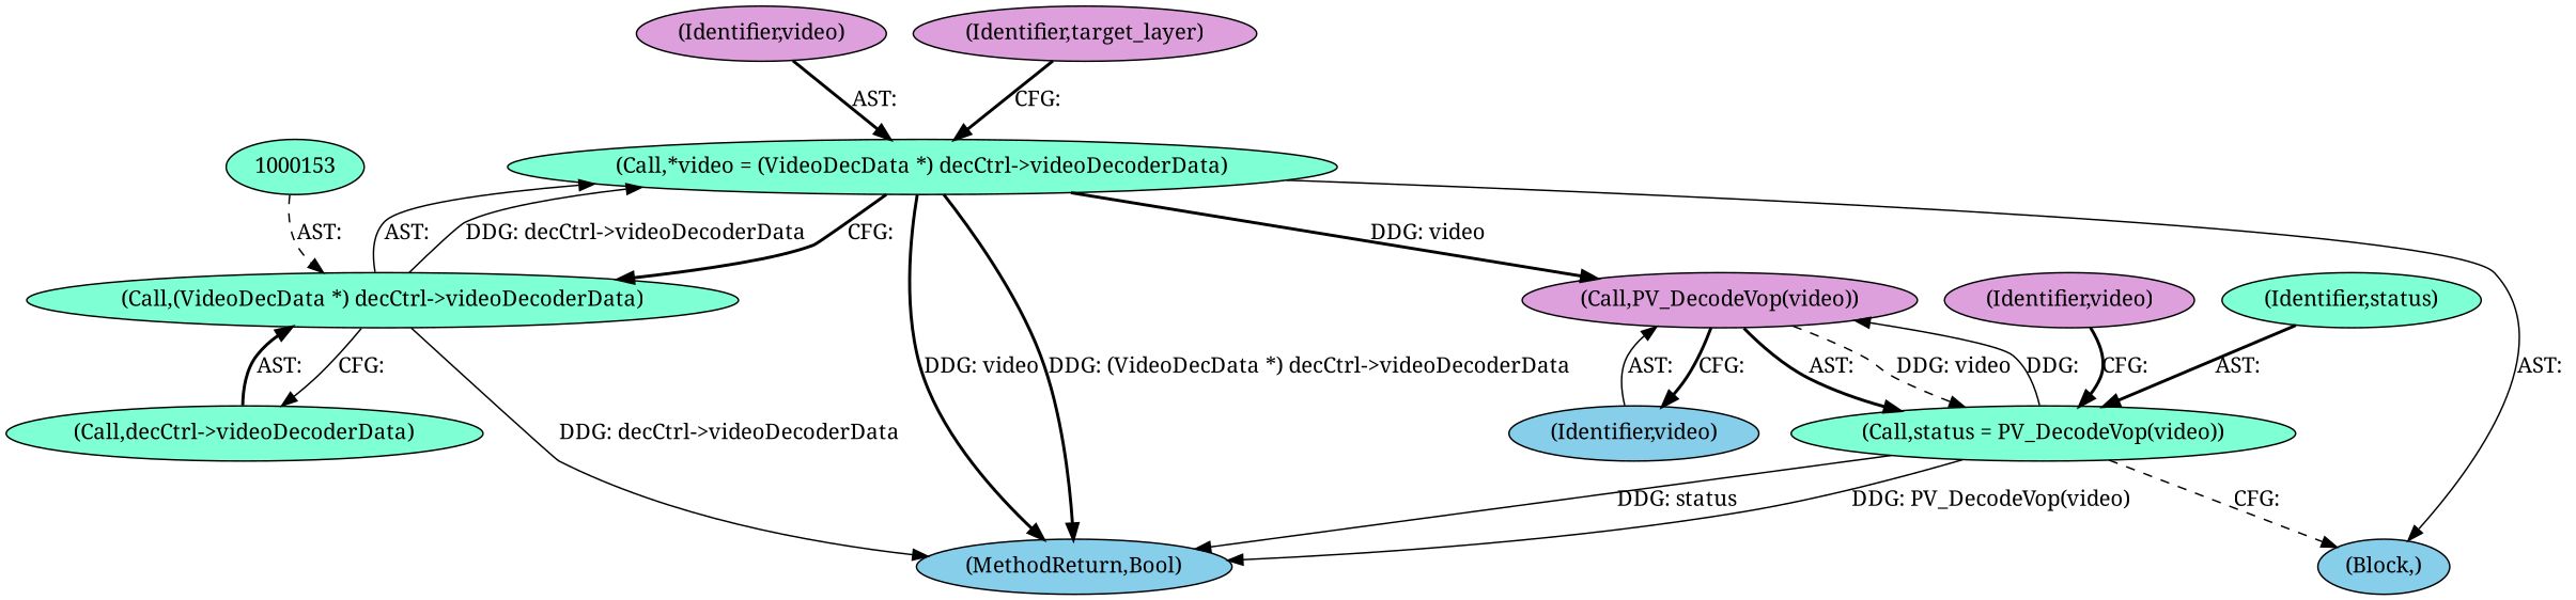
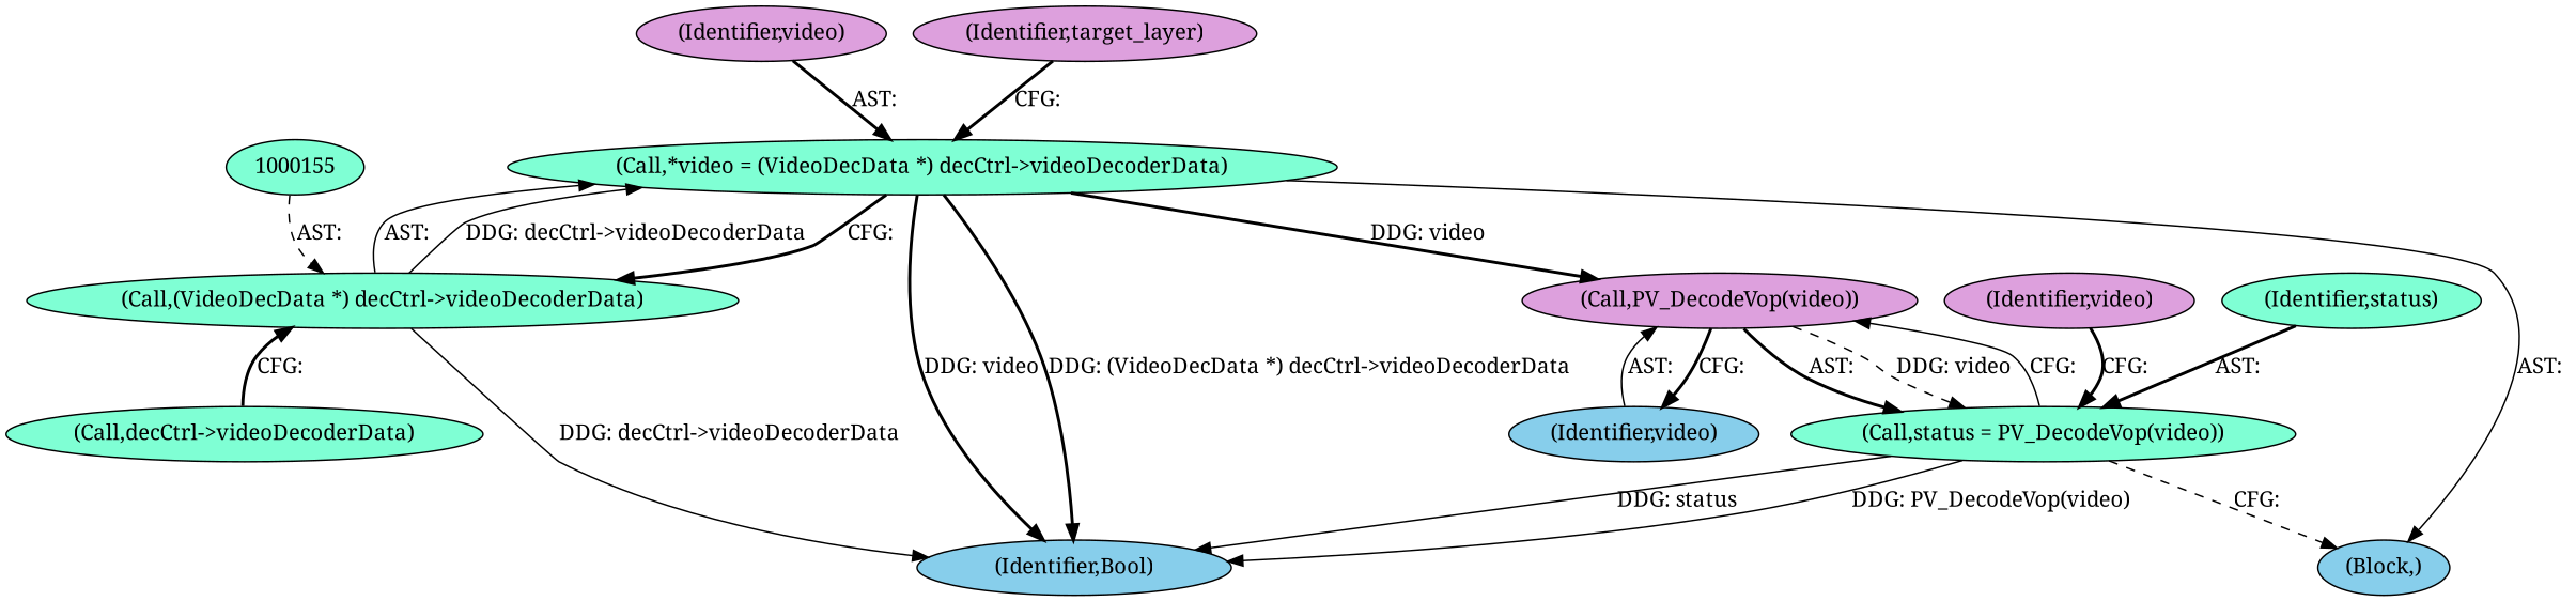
  digraph {
    fontname="Noto Serif"
    node [fillcolor=aquamarine fontname="Noto Serif" style=filled]
    edge [fontname="Noto Serif" style=bold]
    n1 [fillcolor=plum label="(Call,PV_DecodeVop(video))"]
    n2 [label="(Call,status = PV_DecodeVop(video))"]
    n3 [fillcolor=skyblue label="(Identifier,video)"]
-   n4 [fillcolor=skyblue label="(MethodReturn,Bool)"]
+   n4 [fillcolor=skyblue label="(Identifier,Bool)"]
    n5 [fillcolor=skyblue label="(Block,)"]
    n6 [label="(Call,*video = (VideoDecData *) decCtrl->videoDecoderData)"]
    n7 [label="(Call,(VideoDecData *) decCtrl->videoDecoderData)"]
    n8 [label="(Call,decCtrl->videoDecoderData)"]
    n9 [fillcolor=plum label="(Identifier,video)"]
    n10 [fillcolor=plum label="(Identifier,target_layer)"]
    n11 [fillcolor=plum label="(Identifier,video)"]
    n12 [label="(Identifier,status)"]
-   1000153
+   1000153 [label=1000155]
    n1 -> n2 [label="AST: "]
    n1 -> n2 [label="DDG: video" style=dashed]
    n1 -> n3 [label="CFG: "]
-   n2 -> n1 [label="DDG: " style=solid]
+   n2 -> n1 [label="CFG: " style=solid]
    n2 -> n4 [label="DDG: status" style=solid]
    n2 -> n4 [label="DDG: PV_DecodeVop(video)" style=solid]
    n2 -> n5 [label="CFG: " style=dashed]
    n3 -> n1 [label="AST: " style=solid]
    n6 -> n1 [label="DDG: video"]
    n6 -> n4 [label="DDG: video"]
    n6 -> n4 [label="DDG: (VideoDecData *) decCtrl->videoDecoderData"]
    n6 -> n5 [label="AST: " style=solid]
    n6 -> n7 [label="CFG: "]
    n7 -> n4 [label="DDG: decCtrl->videoDecoderData" style=solid]
    n7 -> n6 [label="AST: " style=solid]
    n7 -> n6 [label="DDG: decCtrl->videoDecoderData" style=solid]
-   n7 -> n8 [label="CFG: " style=solid]
-   n8 -> n7 [label="AST: "]
+   n8 -> n7 [label="CFG: "]
    n9 -> n6 [label="AST: "]
    n10 -> n6 [label="CFG: "]
    n11 -> n2 [label="CFG: "]
    n12 -> n2 [label="AST: "]
    1000153 -> n7 [label="AST: " style=dashed]
  }
